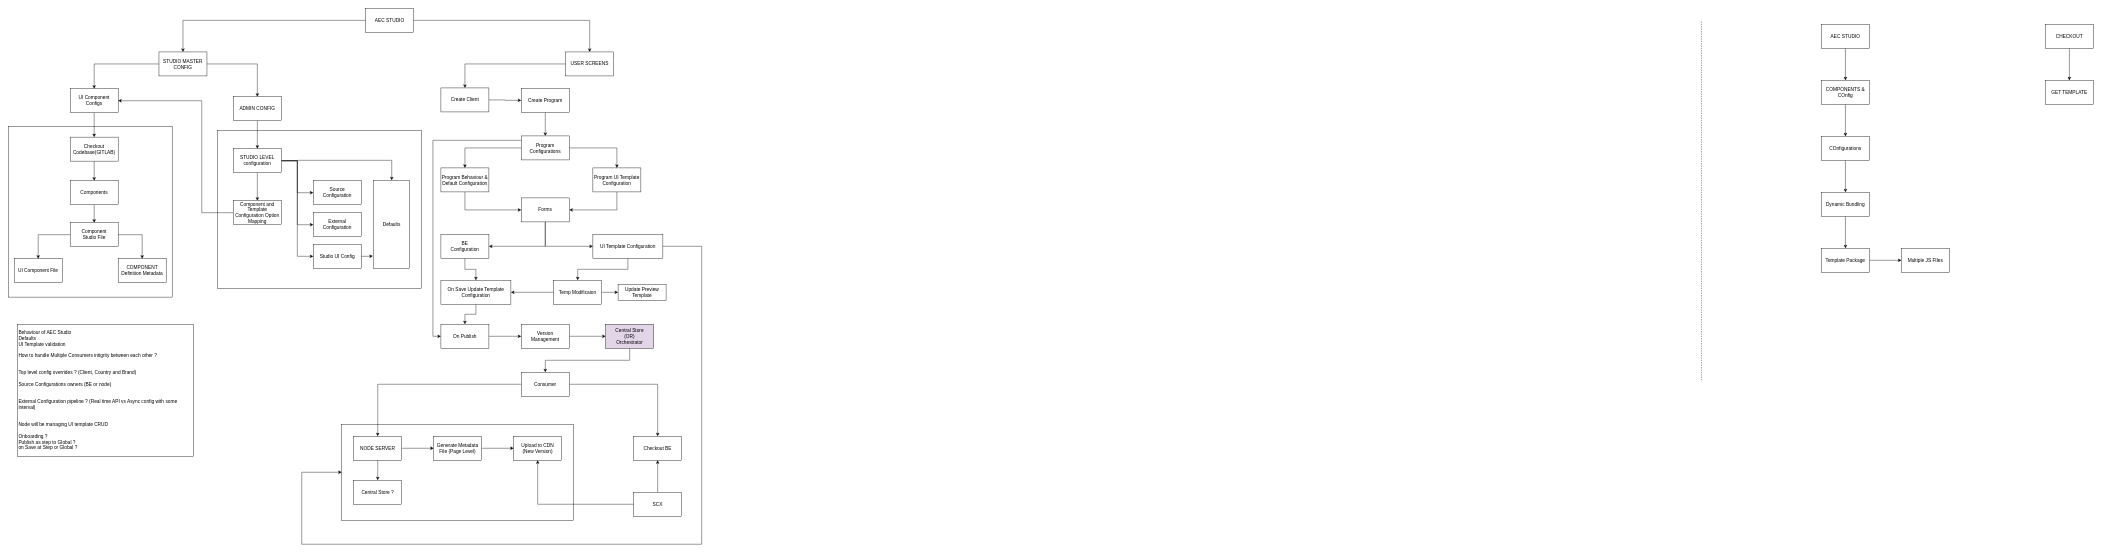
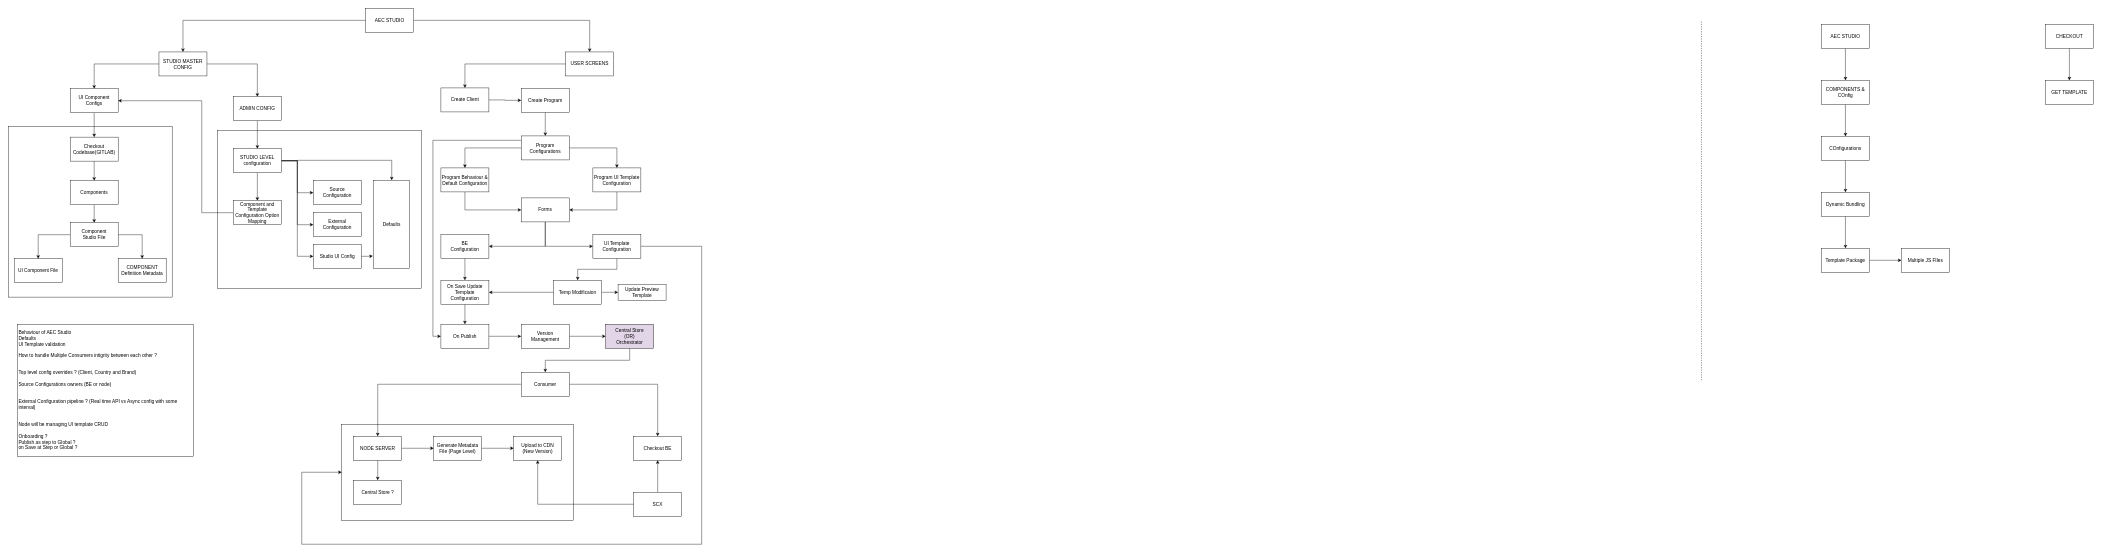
  <mxCell id="0" />
  <mxCell id="1" parent="0" />
  <mxCell id="2" value="" style="rounded=0;whiteSpace=wrap;html=1;fillColor=none;" vertex="1" parent="1"><mxGeometry x="854" y="1060" width="580" height="240" as="geometry" /></mxCell>
  <mxCell id="3" value="" style="rounded=0;whiteSpace=wrap;html=1;fillColor=none;" vertex="1" parent="1"><mxGeometry x="543" y="326" width="511" height="394" as="geometry" /></mxCell>
  <mxCell id="4" value="" style="rounded=0;whiteSpace=wrap;html=1;fillColor=none;" vertex="1" parent="1"><mxGeometry x="20" y="316" width="410" height="426" as="geometry" /></mxCell>
  <mxCell id="5" style="edgeStyle=orthogonalEdgeStyle;rounded=0;orthogonalLoop=1;jettySize=auto;html=1;entryX=0.5;entryY=0;entryDx=0;entryDy=0;" edge="1" parent="1" source="7" target="9"><mxGeometry relative="1" as="geometry" /></mxCell>
  <mxCell id="6" style="edgeStyle=orthogonalEdgeStyle;rounded=0;orthogonalLoop=1;jettySize=auto;html=1;" edge="1" parent="1" source="43"><mxGeometry relative="1" as="geometry"><mxPoint x="643" y="371" as="targetPoint" /></mxGeometry></mxCell>
  <mxCell id="7" value="STUDIO MASTER CONFIG" style="rounded=0;whiteSpace=wrap;html=1;" vertex="1" parent="1"><mxGeometry x="397" y="129" width="120" height="60" as="geometry" /></mxCell>
  <mxCell id="8" value="" style="edgeStyle=orthogonalEdgeStyle;rounded=0;orthogonalLoop=1;jettySize=auto;html=1;" edge="1" parent="1" source="9" target="11"><mxGeometry relative="1" as="geometry" /></mxCell>
  <mxCell id="9" value="UI Component Configs" style="rounded=0;whiteSpace=wrap;html=1;" vertex="1" parent="1"><mxGeometry x="175" y="221" width="120" height="60" as="geometry" /></mxCell>
  <mxCell id="10" value="" style="edgeStyle=orthogonalEdgeStyle;rounded=0;orthogonalLoop=1;jettySize=auto;html=1;" edge="1" parent="1" source="11" target="13"><mxGeometry relative="1" as="geometry" /></mxCell>
  <mxCell id="11" value="Checkout Codebase(GITLAB)" style="rounded=0;whiteSpace=wrap;html=1;" vertex="1" parent="1"><mxGeometry x="175" y="342" width="120" height="60" as="geometry" /></mxCell>
  <mxCell id="12" value="" style="edgeStyle=orthogonalEdgeStyle;rounded=0;orthogonalLoop=1;jettySize=auto;html=1;" edge="1" parent="1" source="13" target="16"><mxGeometry relative="1" as="geometry" /></mxCell>
  <mxCell id="13" value="Components" style="rounded=0;whiteSpace=wrap;html=1;" vertex="1" parent="1"><mxGeometry x="175" y="451" width="120" height="60" as="geometry" /></mxCell>
  <mxCell id="14" value="" style="edgeStyle=orthogonalEdgeStyle;rounded=0;orthogonalLoop=1;jettySize=auto;html=1;" edge="1" parent="1" source="16" target="32"><mxGeometry relative="1" as="geometry" /></mxCell>
  <mxCell id="15" style="edgeStyle=orthogonalEdgeStyle;rounded=0;orthogonalLoop=1;jettySize=auto;html=1;entryX=0.5;entryY=0;entryDx=0;entryDy=0;exitX=1;exitY=0.5;exitDx=0;exitDy=0;" edge="1" parent="1" source="16" target="33"><mxGeometry relative="1" as="geometry" /></mxCell>
  <mxCell id="16" value="Component&lt;br&gt;Studio File" style="rounded=0;whiteSpace=wrap;html=1;" vertex="1" parent="1"><mxGeometry x="175" y="556" width="120" height="60" as="geometry" /></mxCell>
  <mxCell id="17" value="" style="edgeStyle=orthogonalEdgeStyle;rounded=0;orthogonalLoop=1;jettySize=auto;html=1;" edge="1" parent="1" source="18" target="20"><mxGeometry relative="1" as="geometry" /></mxCell>
  <mxCell id="18" value="AEC STUDIO" style="rounded=0;whiteSpace=wrap;html=1;" vertex="1" parent="1"><mxGeometry x="4554" y="60" width="120" height="60" as="geometry" /></mxCell>
  <mxCell id="19" value="" style="edgeStyle=orthogonalEdgeStyle;rounded=0;orthogonalLoop=1;jettySize=auto;html=1;" edge="1" parent="1" source="20" target="22"><mxGeometry relative="1" as="geometry" /></mxCell>
  <mxCell id="20" value="COMPONENTS &amp;amp; COnfig" style="rounded=0;whiteSpace=wrap;html=1;" vertex="1" parent="1"><mxGeometry x="4554" y="200" width="120" height="60" as="geometry" /></mxCell>
  <mxCell id="21" value="" style="edgeStyle=orthogonalEdgeStyle;rounded=0;orthogonalLoop=1;jettySize=auto;html=1;" edge="1" parent="1" source="22" target="24"><mxGeometry relative="1" as="geometry" /></mxCell>
  <mxCell id="22" value="COnfigurations" style="rounded=0;whiteSpace=wrap;html=1;" vertex="1" parent="1"><mxGeometry x="4554" y="340" width="120" height="60" as="geometry" /></mxCell>
  <mxCell id="23" value="" style="edgeStyle=orthogonalEdgeStyle;rounded=0;orthogonalLoop=1;jettySize=auto;html=1;" edge="1" parent="1" source="24" target="26"><mxGeometry relative="1" as="geometry" /></mxCell>
  <mxCell id="24" value="Dynamic Bundling" style="rounded=0;whiteSpace=wrap;html=1;" vertex="1" parent="1"><mxGeometry x="4554" y="480" width="120" height="60" as="geometry" /></mxCell>
  <mxCell id="25" value="" style="edgeStyle=orthogonalEdgeStyle;rounded=0;orthogonalLoop=1;jettySize=auto;html=1;" edge="1" parent="1" source="26" target="27"><mxGeometry relative="1" as="geometry" /></mxCell>
  <mxCell id="26" value="Template Package" style="rounded=0;whiteSpace=wrap;html=1;" vertex="1" parent="1"><mxGeometry x="4554" y="620" width="120" height="60" as="geometry" /></mxCell>
  <mxCell id="27" value="Multiple JS FIles" style="rounded=0;whiteSpace=wrap;html=1;" vertex="1" parent="1"><mxGeometry x="4754" y="620" width="120" height="60" as="geometry" /></mxCell>
  <mxCell id="28" value="" style="edgeStyle=orthogonalEdgeStyle;rounded=0;orthogonalLoop=1;jettySize=auto;html=1;" edge="1" parent="1" source="29" target="30"><mxGeometry relative="1" as="geometry" /></mxCell>
  <mxCell id="29" value="CHECKOUT" style="rounded=0;whiteSpace=wrap;html=1;" vertex="1" parent="1"><mxGeometry x="5114" y="60" width="120" height="60" as="geometry" /></mxCell>
  <mxCell id="30" value="GET TEMPLATE" style="rounded=0;whiteSpace=wrap;html=1;" vertex="1" parent="1"><mxGeometry x="5114" y="200" width="120" height="60" as="geometry" /></mxCell>
  <mxCell id="31" value="" style="endArrow=none;dashed=1;html=1;rounded=0;" edge="1" parent="1"><mxGeometry width="50" height="50" relative="1" as="geometry"><mxPoint x="4254" y="950" as="sourcePoint" /><mxPoint x="4254" y="50" as="targetPoint" /></mxGeometry></mxCell>
  <mxCell id="32" value="UI Component File" style="rounded=0;whiteSpace=wrap;html=1;" vertex="1" parent="1"><mxGeometry x="35" y="646" width="120" height="60" as="geometry" /></mxCell>
  <mxCell id="33" value="COMPONENT Definition Metadata" style="rounded=0;whiteSpace=wrap;html=1;" vertex="1" parent="1"><mxGeometry x="295" y="646" width="120" height="60" as="geometry" /></mxCell>
  <mxCell id="34" value="" style="edgeStyle=orthogonalEdgeStyle;rounded=0;orthogonalLoop=1;jettySize=auto;html=1;" edge="1" parent="1" source="39" target="41"><mxGeometry relative="1" as="geometry" /></mxCell>
  <mxCell id="35" value="" style="edgeStyle=orthogonalEdgeStyle;rounded=0;orthogonalLoop=1;jettySize=auto;html=1;" edge="1" parent="1" source="39" target="44"><mxGeometry relative="1" as="geometry"><Array as="points"><mxPoint x="744" y="401" /><mxPoint x="979" y="400" /></Array></mxGeometry></mxCell>
  <mxCell id="36" style="edgeStyle=orthogonalEdgeStyle;rounded=0;orthogonalLoop=1;jettySize=auto;html=1;entryX=0;entryY=0.5;entryDx=0;entryDy=0;" edge="1" parent="1" source="39" target="53"><mxGeometry relative="1" as="geometry" /></mxCell>
  <mxCell id="37" style="edgeStyle=orthogonalEdgeStyle;rounded=0;orthogonalLoop=1;jettySize=auto;html=1;entryX=0;entryY=0.5;entryDx=0;entryDy=0;" edge="1" parent="1" source="39" target="54"><mxGeometry relative="1" as="geometry" /></mxCell>
  <mxCell id="38" style="edgeStyle=orthogonalEdgeStyle;rounded=0;orthogonalLoop=1;jettySize=auto;html=1;entryX=0;entryY=0.5;entryDx=0;entryDy=0;" edge="1" parent="1" source="39" target="82"><mxGeometry relative="1" as="geometry" /></mxCell>
  <mxCell id="39" value="STUDIO LEVEL configuration" style="rounded=0;whiteSpace=wrap;html=1;" vertex="1" parent="1"><mxGeometry x="583" y="371" width="120" height="60" as="geometry" /></mxCell>
  <mxCell id="40" style="edgeStyle=orthogonalEdgeStyle;rounded=0;orthogonalLoop=1;jettySize=auto;html=1;entryX=1;entryY=0.5;entryDx=0;entryDy=0;" edge="1" parent="1" source="41" target="9"><mxGeometry relative="1" as="geometry"><Array as="points"><mxPoint x="504" y="531" /><mxPoint x="504" y="251" /></Array></mxGeometry></mxCell>
  <mxCell id="41" value="Component and Template Configuration Option Mapping" style="rounded=0;whiteSpace=wrap;html=1;" vertex="1" parent="1"><mxGeometry x="583" y="501" width="120" height="60" as="geometry" /></mxCell>
  <mxCell id="42" value="" style="edgeStyle=orthogonalEdgeStyle;rounded=0;orthogonalLoop=1;jettySize=auto;html=1;" edge="1" parent="1" source="7" target="43"><mxGeometry relative="1" as="geometry"><mxPoint x="1037" y="279" as="targetPoint" /><mxPoint x="607" y="44" as="sourcePoint" /></mxGeometry></mxCell>
  <mxCell id="43" value="ADMIN CONFIG" style="rounded=0;whiteSpace=wrap;html=1;" vertex="1" parent="1"><mxGeometry x="583" y="241" width="120" height="60" as="geometry" /></mxCell>
  <mxCell id="44" value="Defaults" style="rounded=0;whiteSpace=wrap;html=1;" vertex="1" parent="1"><mxGeometry x="934" y="450" width="90" height="220" as="geometry" /></mxCell>
  <mxCell id="45" value="" style="edgeStyle=orthogonalEdgeStyle;rounded=0;orthogonalLoop=1;jettySize=auto;html=1;" edge="1" parent="1" source="47" target="50"><mxGeometry relative="1" as="geometry" /></mxCell>
  <mxCell id="46" style="edgeStyle=orthogonalEdgeStyle;rounded=0;orthogonalLoop=1;jettySize=auto;html=1;entryX=0;entryY=0.5;entryDx=0;entryDy=0;exitX=1;exitY=0.5;exitDx=0;exitDy=0;" edge="1" parent="1" source="47" target="2"><mxGeometry relative="1" as="geometry"><Array as="points"><mxPoint x="1754" y="615" /><mxPoint x="1754" y="1360" /><mxPoint x="754" y="1360" /><mxPoint x="754" y="1180" /></Array></mxGeometry></mxCell>
- <mxCell id="47" value="UI Template Configuration" style="rounded=0;whiteSpace=wrap;html=1;" vertex="1" parent="1"><mxGeometry x="1482" y="585" width="175" height="60" as="geometry" /></mxCell>
+ <mxCell id="47" value="UI Template Configuration" style="rounded=0;whiteSpace=wrap;html=1;" vertex="1" parent="1"><mxGeometry x="1482" y="585" width="120" height="60" as="geometry" /></mxCell>
  <mxCell id="48" value="" style="edgeStyle=orthogonalEdgeStyle;rounded=0;orthogonalLoop=1;jettySize=auto;html=1;" edge="1" parent="1" source="50" target="52"><mxGeometry relative="1" as="geometry" /></mxCell>
  <mxCell id="49" value="" style="edgeStyle=orthogonalEdgeStyle;rounded=0;orthogonalLoop=1;jettySize=auto;html=1;" edge="1" parent="1" source="50" target="77"><mxGeometry relative="1" as="geometry" /></mxCell>
  <mxCell id="50" value="Temp Modificaion" style="rounded=0;whiteSpace=wrap;html=1;" vertex="1" parent="1"><mxGeometry x="1384" y="700" width="120" height="60" as="geometry" /></mxCell>
  <mxCell id="51" value="" style="edgeStyle=orthogonalEdgeStyle;rounded=0;orthogonalLoop=1;jettySize=auto;html=1;exitX=0.5;exitY=1;exitDx=0;exitDy=0;" edge="1" parent="1" source="52" target="79"><mxGeometry relative="1" as="geometry" /></mxCell>
- <mxCell id="52" value="On Save Update Template Configuration" style="rounded=0;whiteSpace=wrap;html=1;" vertex="1" parent="1"><mxGeometry x="1102" y="700" width="175" height="60" as="geometry" /></mxCell>
+ <mxCell id="52" value="On Save Update Template Configuration" style="rounded=0;whiteSpace=wrap;html=1;" vertex="1" parent="1"><mxGeometry x="1102" y="700" width="120" height="60" as="geometry" /></mxCell>
  <mxCell id="53" value="Source&lt;br&gt;Configuration" style="rounded=0;whiteSpace=wrap;html=1;" vertex="1" parent="1"><mxGeometry x="783" y="451" width="120" height="60" as="geometry" /></mxCell>
  <mxCell id="54" value="External Configuration" style="rounded=0;whiteSpace=wrap;html=1;" vertex="1" parent="1"><mxGeometry x="783" y="531" width="120" height="60" as="geometry" /></mxCell>
  <mxCell id="55" style="edgeStyle=orthogonalEdgeStyle;rounded=0;orthogonalLoop=1;jettySize=auto;html=1;entryX=0.5;entryY=0;entryDx=0;entryDy=0;" edge="1" parent="1" source="57" target="7"><mxGeometry relative="1" as="geometry" /></mxCell>
  <mxCell id="56" value="" style="edgeStyle=orthogonalEdgeStyle;rounded=0;orthogonalLoop=1;jettySize=auto;html=1;" edge="1" parent="1" source="57" target="59"><mxGeometry relative="1" as="geometry" /></mxCell>
  <mxCell id="57" value="AEC STUDIO" style="rounded=0;whiteSpace=wrap;html=1;" vertex="1" parent="1"><mxGeometry x="914" y="20" width="120" height="60" as="geometry" /></mxCell>
  <mxCell id="58" value="" style="edgeStyle=orthogonalEdgeStyle;rounded=0;orthogonalLoop=1;jettySize=auto;html=1;" edge="1" parent="1" source="59" target="61"><mxGeometry relative="1" as="geometry" /></mxCell>
  <mxCell id="59" value="USER SCREENS" style="rounded=0;whiteSpace=wrap;html=1;" vertex="1" parent="1"><mxGeometry x="1414" y="129" width="120" height="60" as="geometry" /></mxCell>
  <mxCell id="60" value="" style="edgeStyle=orthogonalEdgeStyle;rounded=0;orthogonalLoop=1;jettySize=auto;html=1;" edge="1" parent="1" source="61" target="63"><mxGeometry relative="1" as="geometry" /></mxCell>
  <mxCell id="61" value="Create Client" style="rounded=0;whiteSpace=wrap;html=1;" vertex="1" parent="1"><mxGeometry x="1102" y="219" width="120" height="60" as="geometry" /></mxCell>
  <mxCell id="62" value="" style="edgeStyle=orthogonalEdgeStyle;rounded=0;orthogonalLoop=1;jettySize=auto;html=1;" edge="1" parent="1" source="63" target="67"><mxGeometry relative="1" as="geometry" /></mxCell>
  <mxCell id="63" value="Create Program" style="rounded=0;whiteSpace=wrap;html=1;" vertex="1" parent="1"><mxGeometry x="1303" y="220" width="120" height="60" as="geometry" /></mxCell>
  <mxCell id="64" value="" style="edgeStyle=orthogonalEdgeStyle;rounded=0;orthogonalLoop=1;jettySize=auto;html=1;" edge="1" parent="1" source="67" target="69"><mxGeometry relative="1" as="geometry" /></mxCell>
  <mxCell id="65" value="" style="edgeStyle=orthogonalEdgeStyle;rounded=0;orthogonalLoop=1;jettySize=auto;html=1;" edge="1" parent="1" source="67" target="71"><mxGeometry relative="1" as="geometry" /></mxCell>
  <mxCell id="66" style="edgeStyle=orthogonalEdgeStyle;rounded=0;orthogonalLoop=1;jettySize=auto;html=1;entryX=0;entryY=0.5;entryDx=0;entryDy=0;" edge="1" parent="1" source="67" target="79"><mxGeometry relative="1" as="geometry"><Array as="points"><mxPoint x="1082" y="350" /><mxPoint x="1082" y="840" /></Array></mxGeometry></mxCell>
  <mxCell id="67" value="Program Configurations" style="rounded=0;whiteSpace=wrap;html=1;" vertex="1" parent="1"><mxGeometry x="1303" y="339" width="120" height="60" as="geometry" /></mxCell>
  <mxCell id="68" style="edgeStyle=orthogonalEdgeStyle;rounded=0;orthogonalLoop=1;jettySize=auto;html=1;entryX=0;entryY=0.5;entryDx=0;entryDy=0;exitX=0.5;exitY=1;exitDx=0;exitDy=0;" edge="1" parent="1" source="69" target="74"><mxGeometry relative="1" as="geometry" /></mxCell>
  <mxCell id="69" value="Program Behaviour &amp;amp; Default Configuration" style="rounded=0;whiteSpace=wrap;html=1;" vertex="1" parent="1"><mxGeometry x="1102" y="419" width="120" height="60" as="geometry" /></mxCell>
  <mxCell id="70" style="edgeStyle=orthogonalEdgeStyle;rounded=0;orthogonalLoop=1;jettySize=auto;html=1;entryX=1;entryY=0.5;entryDx=0;entryDy=0;exitX=0.5;exitY=1;exitDx=0;exitDy=0;" edge="1" parent="1" source="71" target="74"><mxGeometry relative="1" as="geometry" /></mxCell>
  <mxCell id="71" value="Program UI Template Configuration" style="rounded=0;whiteSpace=wrap;html=1;" vertex="1" parent="1"><mxGeometry x="1482" y="419" width="120" height="60" as="geometry" /></mxCell>
  <mxCell id="72" style="edgeStyle=orthogonalEdgeStyle;rounded=0;orthogonalLoop=1;jettySize=auto;html=1;entryX=0;entryY=0.5;entryDx=0;entryDy=0;exitX=0.5;exitY=1;exitDx=0;exitDy=0;" edge="1" parent="1" source="74" target="47"><mxGeometry relative="1" as="geometry" /></mxCell>
  <mxCell id="73" style="edgeStyle=orthogonalEdgeStyle;rounded=0;orthogonalLoop=1;jettySize=auto;html=1;entryX=1;entryY=0.5;entryDx=0;entryDy=0;exitX=0.5;exitY=1;exitDx=0;exitDy=0;" edge="1" parent="1" source="74" target="76"><mxGeometry relative="1" as="geometry" /></mxCell>
  <mxCell id="74" value="Forms" style="rounded=0;whiteSpace=wrap;html=1;" vertex="1" parent="1"><mxGeometry x="1303" y="494" width="120" height="60" as="geometry" /></mxCell>
  <mxCell id="75" style="edgeStyle=orthogonalEdgeStyle;rounded=0;orthogonalLoop=1;jettySize=auto;html=1;entryX=0.5;entryY=0;entryDx=0;entryDy=0;" edge="1" parent="1" source="76" target="52"><mxGeometry relative="1" as="geometry" /></mxCell>
  <mxCell id="76" value="BE&lt;br&gt;Configuration" style="rounded=0;whiteSpace=wrap;html=1;" vertex="1" parent="1"><mxGeometry x="1102" y="585" width="120" height="60" as="geometry" /></mxCell>
  <mxCell id="77" value="Update Preview Template" style="rounded=0;whiteSpace=wrap;html=1;" vertex="1" parent="1"><mxGeometry x="1545" y="710" width="120" height="40" as="geometry" /></mxCell>
  <mxCell id="78" value="" style="edgeStyle=orthogonalEdgeStyle;rounded=0;orthogonalLoop=1;jettySize=auto;html=1;" edge="1" parent="1" source="79" target="81"><mxGeometry relative="1" as="geometry" /></mxCell>
  <mxCell id="79" value="On Publish" style="rounded=0;whiteSpace=wrap;html=1;" vertex="1" parent="1"><mxGeometry x="1102" y="810" width="120" height="60" as="geometry" /></mxCell>
  <mxCell id="80" value="" style="edgeStyle=orthogonalEdgeStyle;rounded=0;orthogonalLoop=1;jettySize=auto;html=1;" edge="1" parent="1" source="81" target="84"><mxGeometry relative="1" as="geometry" /></mxCell>
  <mxCell id="81" value="Version&lt;br&gt;Management" style="rounded=0;whiteSpace=wrap;html=1;" vertex="1" parent="1"><mxGeometry x="1303" y="810" width="120" height="60" as="geometry" /></mxCell>
  <mxCell id="82" value="Studio UI Config" style="rounded=0;whiteSpace=wrap;html=1;" vertex="1" parent="1"><mxGeometry x="783" y="610" width="120" height="60" as="geometry" /></mxCell>
  <mxCell id="83" value="" style="edgeStyle=orthogonalEdgeStyle;rounded=0;orthogonalLoop=1;jettySize=auto;html=1;exitX=0.5;exitY=1;exitDx=0;exitDy=0;" edge="1" parent="1" source="84" target="87"><mxGeometry relative="1" as="geometry" /></mxCell>
  <mxCell id="84" value="Central Store&lt;br&gt;(OR)&lt;br&gt;Orchestrator" style="rounded=0;whiteSpace=wrap;html=1;fillColor=#e1d5e7;" vertex="1" parent="1"><mxGeometry x="1514" y="810" width="120" height="60" as="geometry" /></mxCell>
  <mxCell id="85" style="edgeStyle=orthogonalEdgeStyle;rounded=0;orthogonalLoop=1;jettySize=auto;html=1;entryX=0.5;entryY=0;entryDx=0;entryDy=0;" edge="1" parent="1" source="87" target="90"><mxGeometry relative="1" as="geometry" /></mxCell>
  <mxCell id="86" style="edgeStyle=orthogonalEdgeStyle;rounded=0;orthogonalLoop=1;jettySize=auto;html=1;entryX=0.5;entryY=0;entryDx=0;entryDy=0;" edge="1" parent="1" source="87" target="94"><mxGeometry relative="1" as="geometry" /></mxCell>
  <mxCell id="87" value="Consumer" style="rounded=0;whiteSpace=wrap;html=1;" vertex="1" parent="1"><mxGeometry x="1303" y="930" width="120" height="60" as="geometry" /></mxCell>
  <mxCell id="88" value="" style="edgeStyle=orthogonalEdgeStyle;rounded=0;orthogonalLoop=1;jettySize=auto;html=1;" edge="1" parent="1" source="90" target="92"><mxGeometry relative="1" as="geometry" /></mxCell>
  <mxCell id="89" value="" style="edgeStyle=orthogonalEdgeStyle;rounded=0;orthogonalLoop=1;jettySize=auto;html=1;" edge="1" parent="1" source="90" target="98"><mxGeometry relative="1" as="geometry" /></mxCell>
  <mxCell id="90" value="NODE SERVER" style="rounded=0;whiteSpace=wrap;html=1;" vertex="1" parent="1"><mxGeometry x="884" y="1090" width="120" height="60" as="geometry" /></mxCell>
  <mxCell id="91" value="" style="edgeStyle=orthogonalEdgeStyle;rounded=0;orthogonalLoop=1;jettySize=auto;html=1;" edge="1" parent="1" source="92" target="93"><mxGeometry relative="1" as="geometry" /></mxCell>
  <mxCell id="92" value="Generate Metadata File (Page Level)" style="rounded=0;whiteSpace=wrap;html=1;" vertex="1" parent="1"><mxGeometry x="1084" y="1090" width="120" height="60" as="geometry" /></mxCell>
  <mxCell id="93" value="Upload to CDN&lt;br&gt;(New Version)" style="rounded=0;whiteSpace=wrap;html=1;" vertex="1" parent="1"><mxGeometry x="1284" y="1090" width="120" height="60" as="geometry" /></mxCell>
  <mxCell id="94" value="Checkout BE" style="rounded=0;whiteSpace=wrap;html=1;" vertex="1" parent="1"><mxGeometry x="1584" y="1090" width="120" height="60" as="geometry" /></mxCell>
  <mxCell id="95" style="edgeStyle=orthogonalEdgeStyle;rounded=0;orthogonalLoop=1;jettySize=auto;html=1;entryX=0.5;entryY=1;entryDx=0;entryDy=0;" edge="1" parent="1" source="97" target="94"><mxGeometry relative="1" as="geometry" /></mxCell>
  <mxCell id="96" style="edgeStyle=orthogonalEdgeStyle;rounded=0;orthogonalLoop=1;jettySize=auto;html=1;entryX=0.5;entryY=1;entryDx=0;entryDy=0;" edge="1" parent="1" source="97" target="93"><mxGeometry relative="1" as="geometry" /></mxCell>
  <mxCell id="97" value="SCX" style="rounded=0;whiteSpace=wrap;html=1;" vertex="1" parent="1"><mxGeometry x="1584" y="1230" width="120" height="60" as="geometry" /></mxCell>
  <mxCell id="98" value="Central Store ?" style="rounded=0;whiteSpace=wrap;html=1;" vertex="1" parent="1"><mxGeometry x="884" y="1200" width="120" height="60" as="geometry" /></mxCell>
  <mxCell id="99" value="Behaviour of AEC Studio&lt;br&gt;&lt;div style=&quot;&quot;&gt;&lt;span style=&quot;background-color: initial;&quot;&gt;Defaults&lt;br&gt;UI Template validation&lt;br&gt;&lt;br&gt;&lt;/span&gt;How to handle Multiple Consumers intigrity between each other ?&lt;br&gt;&lt;br&gt;&lt;br&gt;Top level config overrides ? (Client, Country and Brand)&lt;br&gt;&lt;br&gt;Source Configurations owners (BE or node)&lt;br&gt;&lt;br&gt;&lt;br&gt;External Configuration pipeline ? (Real time API vs Async config with some interval)&lt;br&gt;&lt;br&gt;&lt;br&gt;Node will be managing UI template CRUD&lt;br&gt;&lt;br&gt;Onboarding ?&lt;/div&gt;&lt;div style=&quot;&quot;&gt;Publish as step to Global ?&lt;br&gt;on Save at Step or Global ?&lt;/div&gt;" style="rounded=0;whiteSpace=wrap;html=1;align=left;" vertex="1" parent="1"><mxGeometry x="44" y="810" width="440" height="330" as="geometry" /></mxCell>
  <mxCell id="100" style="edgeStyle=orthogonalEdgeStyle;rounded=0;orthogonalLoop=1;jettySize=auto;html=1;entryX=-0.024;entryY=0.861;entryDx=0;entryDy=0;entryPerimeter=0;" edge="1" parent="1" source="82" target="44"><mxGeometry relative="1" as="geometry" /></mxCell>
